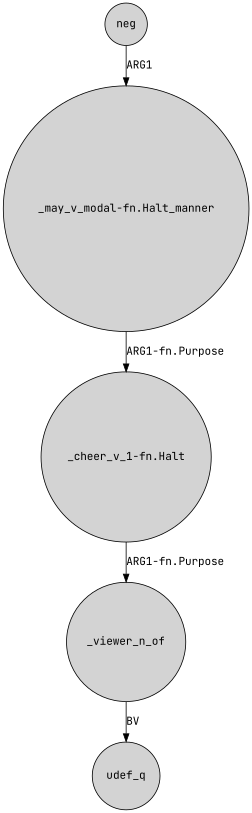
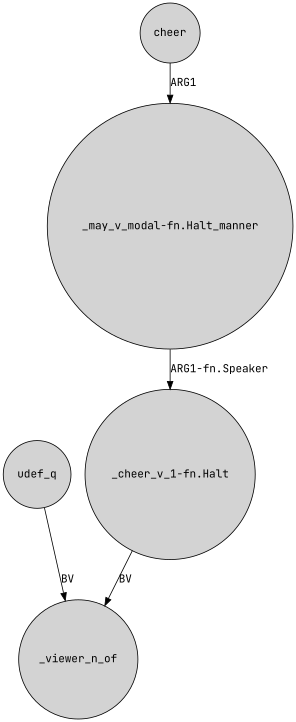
  digraph {
    fontname="JetBrains Mono"
    node [fontname="JetBrains Mono" shape=circle style=filled]
    edge [fontname="JetBrains Mono"]
    udef_q
    _viewer_n_of
    n3 [label="_may_v_modal-fn.Halt_manner"]
-   neg
+   neg [label=cheer]
    "_cheer_v_1-fn.Halt"
-   _viewer_n_of -> udef_q [label=BV]
-   n3 -> "_cheer_v_1-fn.Halt" [label="ARG1-fn.Purpose"]
+   udef_q -> _viewer_n_of [label=BV]
+   n3 -> "_cheer_v_1-fn.Halt" [label="ARG1-fn.Speaker"]
    neg -> n3 [label=ARG1]
-   "_cheer_v_1-fn.Halt" -> _viewer_n_of [label="ARG1-fn.Purpose"]
+   "_cheer_v_1-fn.Halt" -> _viewer_n_of [label=BV]
  }
